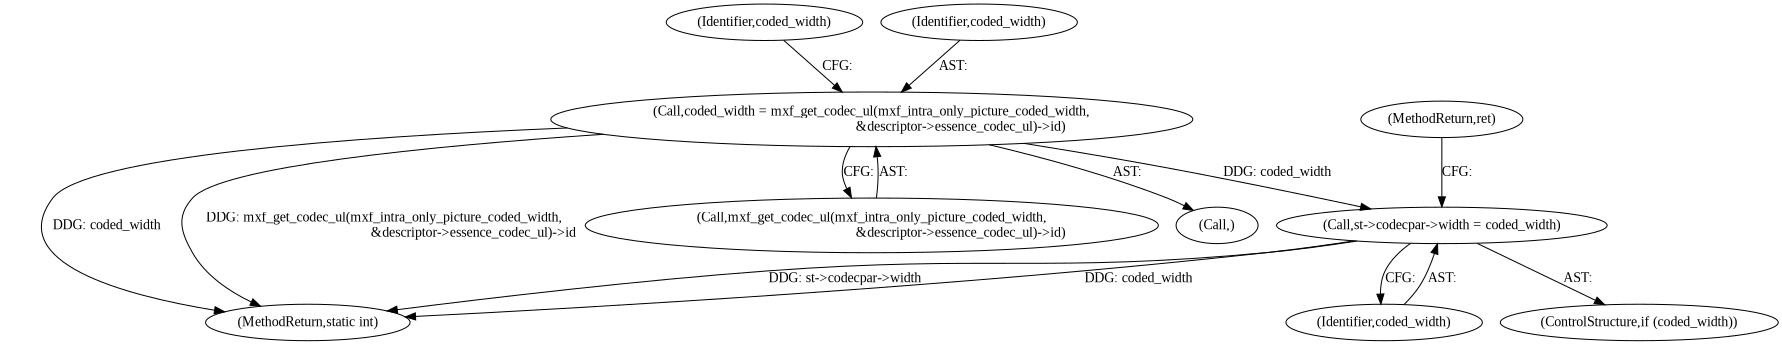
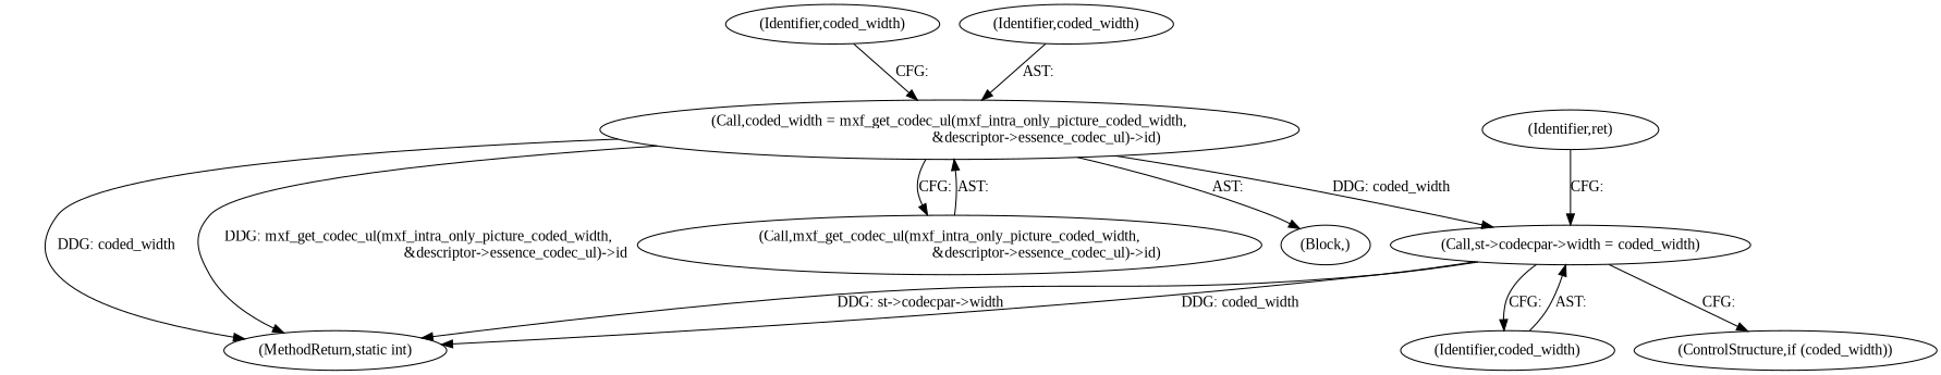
  digraph {
    fontname="Liberation Serif"
    node [fontname="Liberation Serif"]
    edge [fontname="Liberation Serif"]
    n1 [label="(Call,st->codecpar->width = coded_width)"]
    n2 [label="(ControlStructure,if (coded_width))"]
    n3 [label="(MethodReturn,static int)"]
    n4 [label="(Identifier,coded_width)"]
    n5 [label="(Call,coded_width = mxf_get_codec_ul(mxf_intra_only_picture_coded_width,\n                                               &descriptor->essence_codec_ul)->id)"]
    n6 [label="(Call,mxf_get_codec_ul(mxf_intra_only_picture_coded_width,\n                                               &descriptor->essence_codec_ul)->id)"]
-   n7 [label="(Call,)"]
+   n7 [label="(Block,)"]
    n8 [label="(Identifier,coded_width)"]
-   n9 [label="(MethodReturn,ret)"]
+   n9 [label="(Identifier,ret)"]
    n10 [label="(Identifier,coded_width)"]
-   n1 -> n2 [label="AST: "]
+   n1 -> n2 [label="CFG: "]
    n1 -> n3 [label="DDG: coded_width"]
    n1 -> n3 [label="DDG: st->codecpar->width"]
    n1 -> n4 [label="CFG: "]
    n4 -> n1 [label="AST: "]
    n5 -> n1 [label="DDG: coded_width"]
    n5 -> n3 [label="DDG: coded_width"]
    n5 -> n3 [label="DDG: mxf_get_codec_ul(mxf_intra_only_picture_coded_width,\n                                               &descriptor->essence_codec_ul)->id"]
    n5 -> n6 [label="CFG: "]
    n5 -> n7 [label="AST: "]
    n6 -> n5 [label="AST: "]
    n8 -> n5 [label="CFG: "]
    n9 -> n1 [label="CFG: "]
    n10 -> n5 [label="AST: "]
  }
